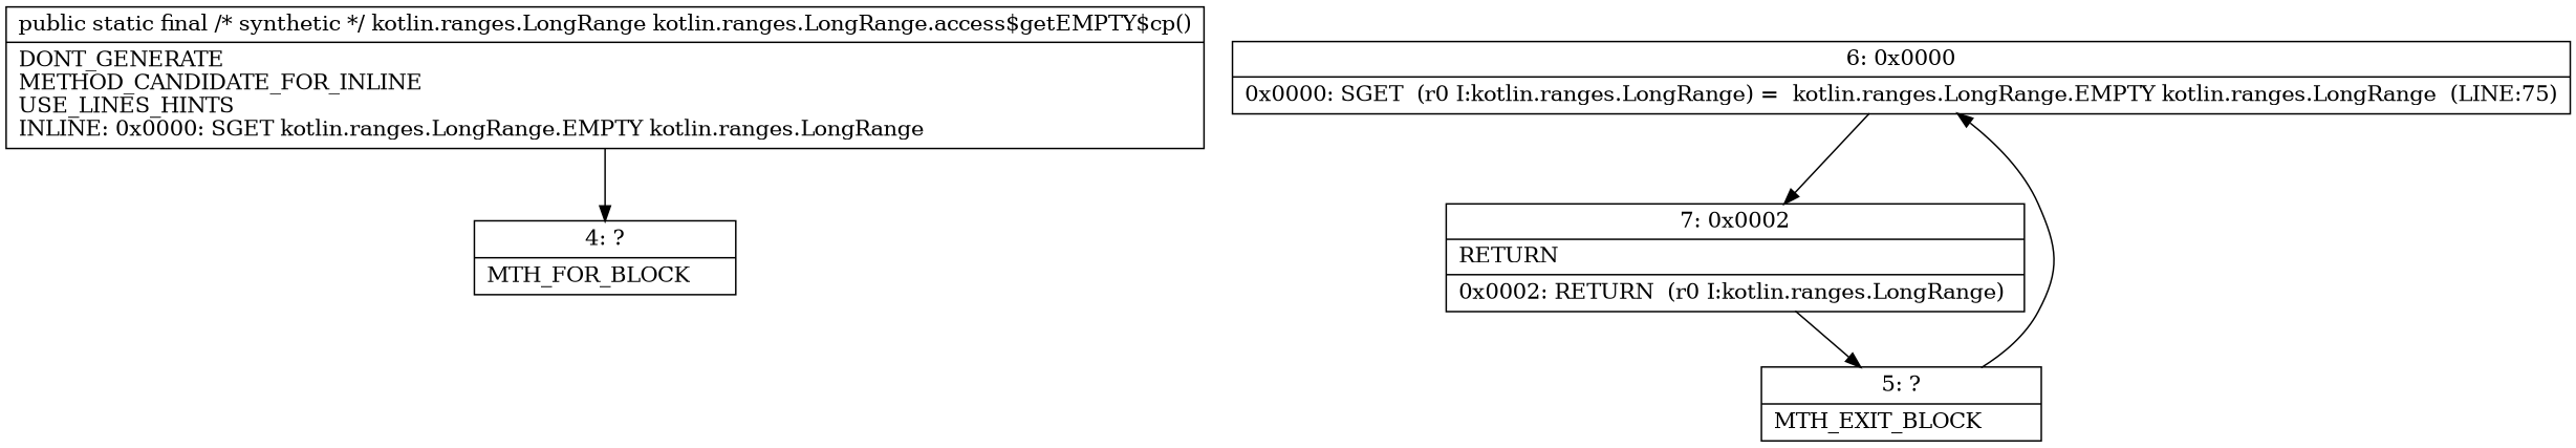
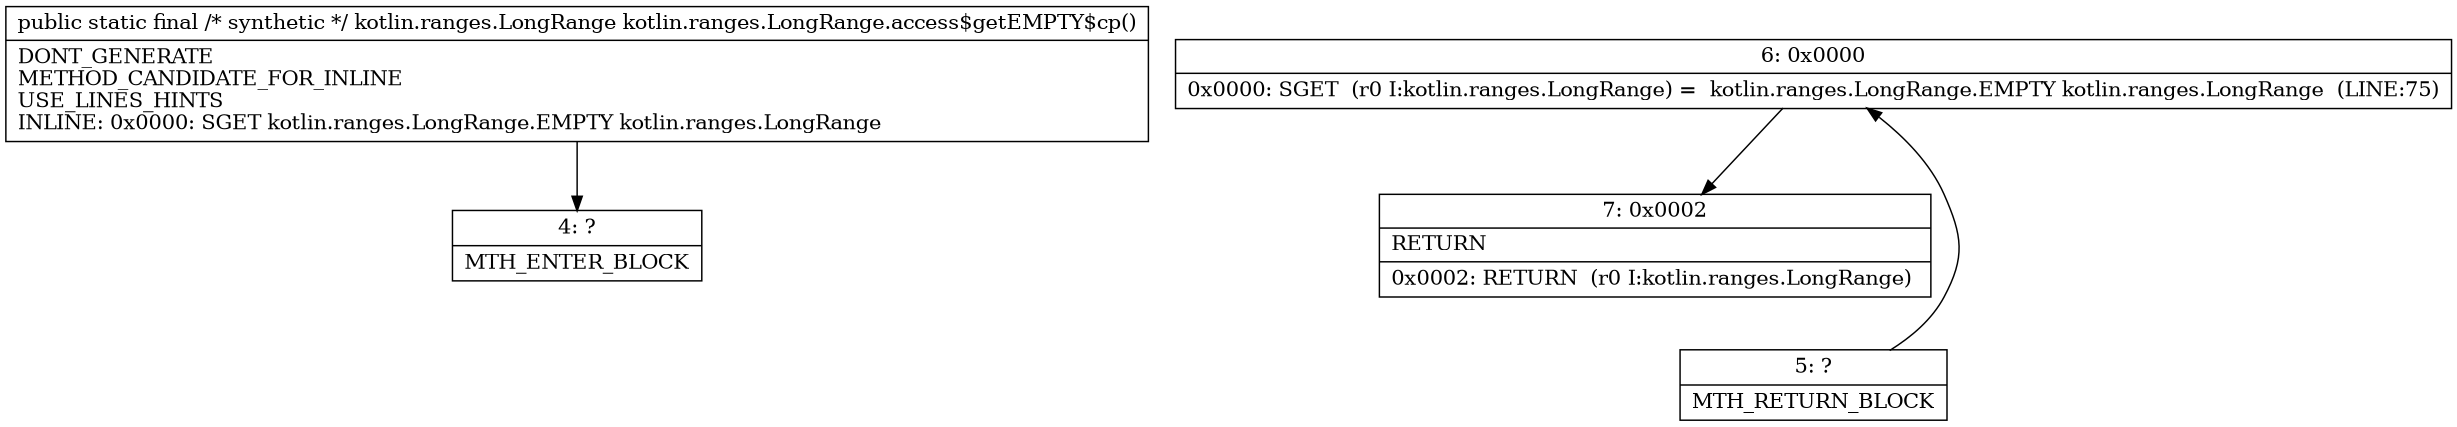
  digraph {
    node [shape=record]
-   n1 [label="{4\:\ ?|MTH_FOR_BLOCK\l}"]
+   n1 [label="{4\:\ ?|MTH_ENTER_BLOCK\l}"]
    n2 [label="{6\:\ 0x0000|0x0000: SGET  (r0 I:kotlin.ranges.LongRange) =  kotlin.ranges.LongRange.EMPTY kotlin.ranges.LongRange  (LINE:75)\l}"]
    n3 [label="{7\:\ 0x0002|RETURN\l|0x0002: RETURN  (r0 I:kotlin.ranges.LongRange) \l}"]
-   n4 [label="{5\:\ ?|MTH_EXIT_BLOCK\l}"]
+   n4 [label="{5\:\ ?|MTH_RETURN_BLOCK\l}"]
    n5 [label="{public static final \/* synthetic *\/ kotlin.ranges.LongRange kotlin.ranges.LongRange.access$getEMPTY$cp()  | DONT_GENERATE\lMETHOD_CANDIDATE_FOR_INLINE\lUSE_LINES_HINTS\lINLINE: 0x0000: SGET   kotlin.ranges.LongRange.EMPTY kotlin.ranges.LongRange\l}"]
    n2 -> n3
-   n3 -> n4
    n4 -> n2
    n5 -> n1
  }
